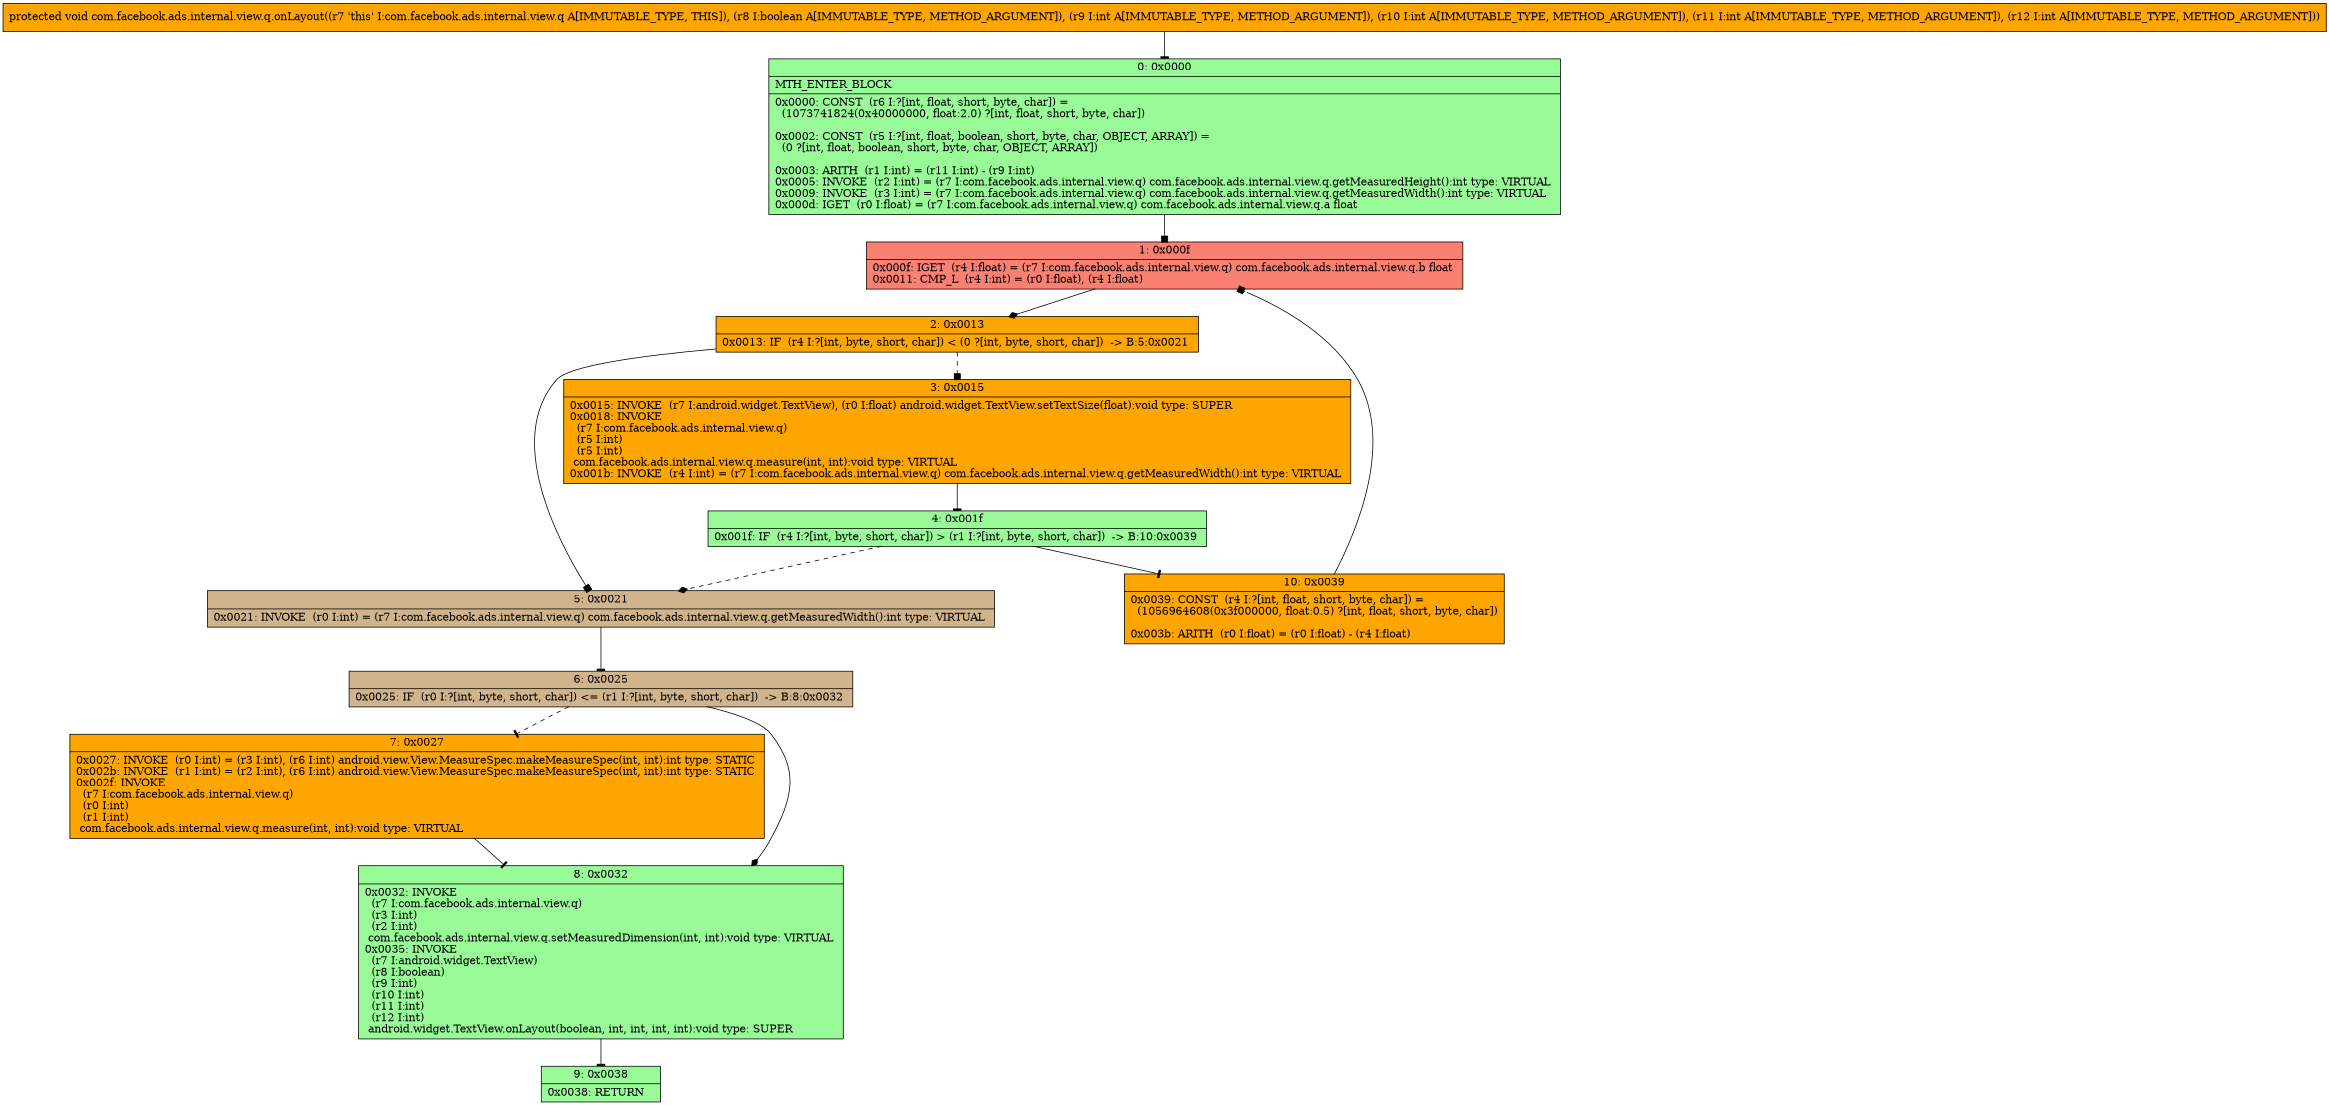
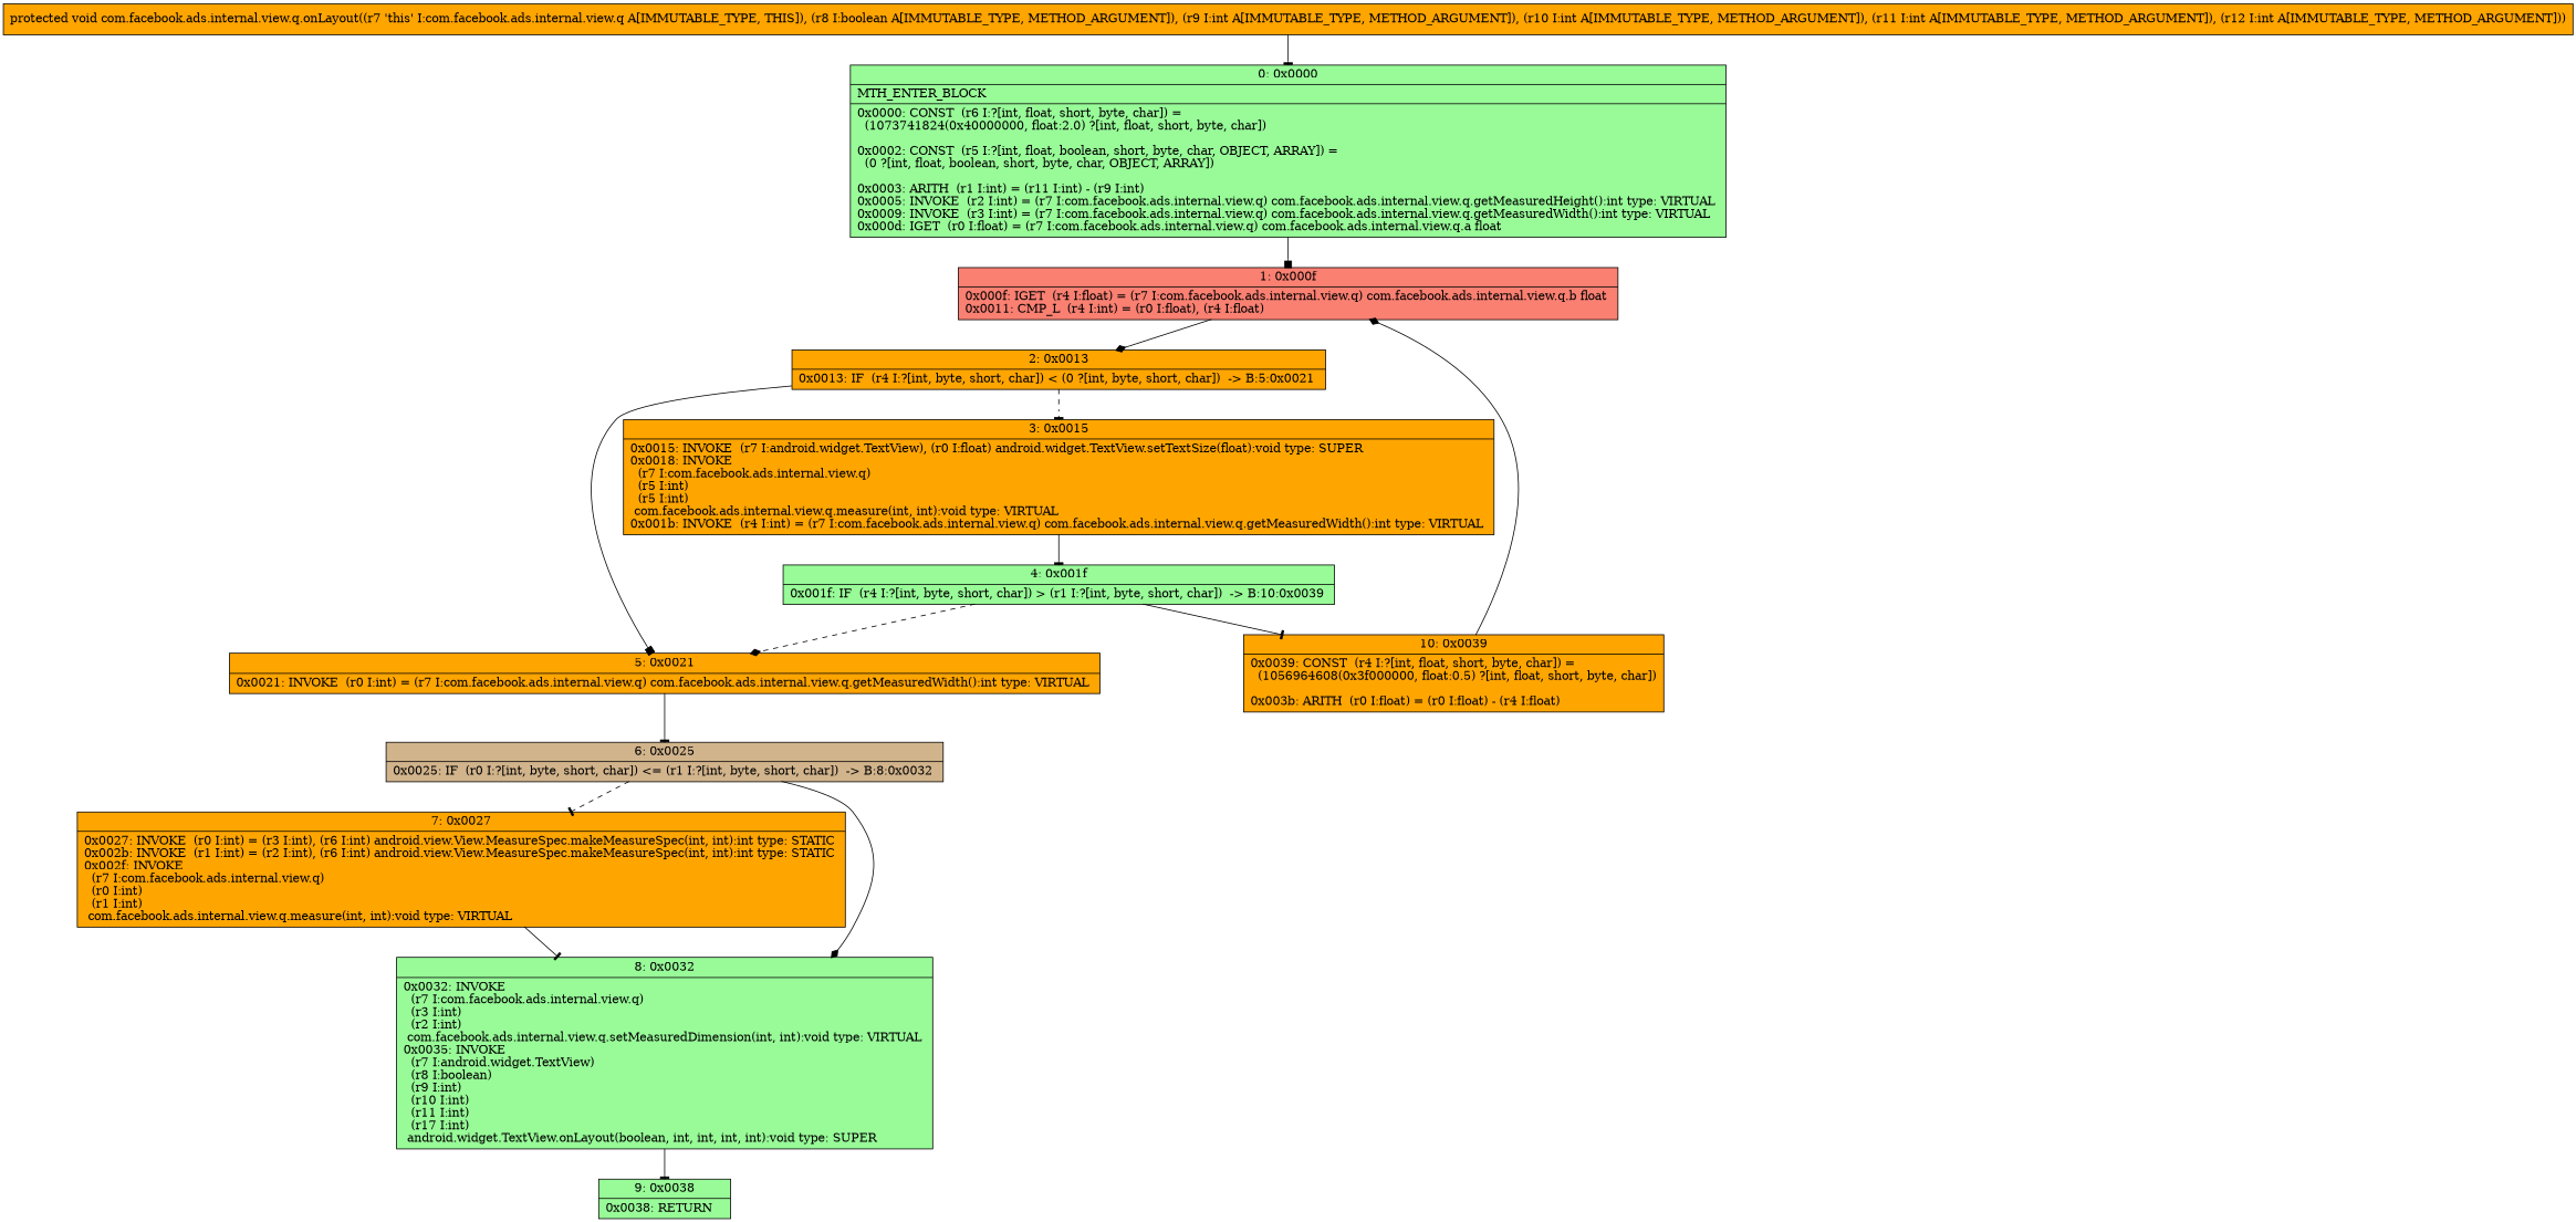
  digraph {
    node [fillcolor=orange shape=record style=filled]
    edge [arrowhead=tee]
    n1 [fillcolor=palegreen label="{0\:\ 0x0000|MTH_ENTER_BLOCK\l|0x0000: CONST  (r6 I:?[int, float, short, byte, char]) = \l  (1073741824(0x40000000, float:2.0) ?[int, float, short, byte, char])\l \l0x0002: CONST  (r5 I:?[int, float, boolean, short, byte, char, OBJECT, ARRAY]) = \l  (0 ?[int, float, boolean, short, byte, char, OBJECT, ARRAY])\l \l0x0003: ARITH  (r1 I:int) = (r11 I:int) \- (r9 I:int) \l0x0005: INVOKE  (r2 I:int) = (r7 I:com.facebook.ads.internal.view.q) com.facebook.ads.internal.view.q.getMeasuredHeight():int type: VIRTUAL \l0x0009: INVOKE  (r3 I:int) = (r7 I:com.facebook.ads.internal.view.q) com.facebook.ads.internal.view.q.getMeasuredWidth():int type: VIRTUAL \l0x000d: IGET  (r0 I:float) = (r7 I:com.facebook.ads.internal.view.q) com.facebook.ads.internal.view.q.a float \l}"]
    n2 [fillcolor=salmon label="{1\:\ 0x000f|0x000f: IGET  (r4 I:float) = (r7 I:com.facebook.ads.internal.view.q) com.facebook.ads.internal.view.q.b float \l0x0011: CMP_L  (r4 I:int) = (r0 I:float), (r4 I:float) \l}"]
    n3 [label="{2\:\ 0x0013|0x0013: IF  (r4 I:?[int, byte, short, char]) \< (0 ?[int, byte, short, char])  \-\> B:5:0x0021 \l}"]
    n4 [label="{3\:\ 0x0015|0x0015: INVOKE  (r7 I:android.widget.TextView), (r0 I:float) android.widget.TextView.setTextSize(float):void type: SUPER \l0x0018: INVOKE  \l  (r7 I:com.facebook.ads.internal.view.q)\l  (r5 I:int)\l  (r5 I:int)\l com.facebook.ads.internal.view.q.measure(int, int):void type: VIRTUAL \l0x001b: INVOKE  (r4 I:int) = (r7 I:com.facebook.ads.internal.view.q) com.facebook.ads.internal.view.q.getMeasuredWidth():int type: VIRTUAL \l}"]
-   n5 [fillcolor=tan label="{5\:\ 0x0021|0x0021: INVOKE  (r0 I:int) = (r7 I:com.facebook.ads.internal.view.q) com.facebook.ads.internal.view.q.getMeasuredWidth():int type: VIRTUAL \l}"]
+   n5 [label="{5\:\ 0x0021|0x0021: INVOKE  (r0 I:int) = (r7 I:com.facebook.ads.internal.view.q) com.facebook.ads.internal.view.q.getMeasuredWidth():int type: VIRTUAL \l}"]
    n6 [fillcolor=palegreen label="{4\:\ 0x001f|0x001f: IF  (r4 I:?[int, byte, short, char]) \> (r1 I:?[int, byte, short, char])  \-\> B:10:0x0039 \l}"]
    n7 [fillcolor=tan label="{6\:\ 0x0025|0x0025: IF  (r0 I:?[int, byte, short, char]) \<= (r1 I:?[int, byte, short, char])  \-\> B:8:0x0032 \l}"]
    n8 [label="{10\:\ 0x0039|0x0039: CONST  (r4 I:?[int, float, short, byte, char]) = \l  (1056964608(0x3f000000, float:0.5) ?[int, float, short, byte, char])\l \l0x003b: ARITH  (r0 I:float) = (r0 I:float) \- (r4 I:float) \l}"]
    n9 [label="{7\:\ 0x0027|0x0027: INVOKE  (r0 I:int) = (r3 I:int), (r6 I:int) android.view.View.MeasureSpec.makeMeasureSpec(int, int):int type: STATIC \l0x002b: INVOKE  (r1 I:int) = (r2 I:int), (r6 I:int) android.view.View.MeasureSpec.makeMeasureSpec(int, int):int type: STATIC \l0x002f: INVOKE  \l  (r7 I:com.facebook.ads.internal.view.q)\l  (r0 I:int)\l  (r1 I:int)\l com.facebook.ads.internal.view.q.measure(int, int):void type: VIRTUAL \l}"]
-   n10 [fillcolor=palegreen label="{8\:\ 0x0032|0x0032: INVOKE  \l  (r7 I:com.facebook.ads.internal.view.q)\l  (r3 I:int)\l  (r2 I:int)\l com.facebook.ads.internal.view.q.setMeasuredDimension(int, int):void type: VIRTUAL \l0x0035: INVOKE  \l  (r7 I:android.widget.TextView)\l  (r8 I:boolean)\l  (r9 I:int)\l  (r10 I:int)\l  (r11 I:int)\l  (r12 I:int)\l android.widget.TextView.onLayout(boolean, int, int, int, int):void type: SUPER \l}"]
+   n10 [fillcolor=palegreen label="{8\:\ 0x0032|0x0032: INVOKE  \l  (r7 I:com.facebook.ads.internal.view.q)\l  (r3 I:int)\l  (r2 I:int)\l com.facebook.ads.internal.view.q.setMeasuredDimension(int, int):void type: VIRTUAL \l0x0035: INVOKE  \l  (r7 I:android.widget.TextView)\l  (r8 I:boolean)\l  (r9 I:int)\l  (r10 I:int)\l  (r11 I:int)\l  (r17 I:int)\l android.widget.TextView.onLayout(boolean, int, int, int, int):void type: SUPER \l}"]
    n11 [fillcolor=palegreen label="{9\:\ 0x0038|0x0038: RETURN   \l}"]
    n12 [label="{protected void com.facebook.ads.internal.view.q.onLayout((r7 'this' I:com.facebook.ads.internal.view.q A[IMMUTABLE_TYPE, THIS]), (r8 I:boolean A[IMMUTABLE_TYPE, METHOD_ARGUMENT]), (r9 I:int A[IMMUTABLE_TYPE, METHOD_ARGUMENT]), (r10 I:int A[IMMUTABLE_TYPE, METHOD_ARGUMENT]), (r11 I:int A[IMMUTABLE_TYPE, METHOD_ARGUMENT]), (r12 I:int A[IMMUTABLE_TYPE, METHOD_ARGUMENT])) }"]
    n1 -> n2 [arrowhead=box]
    n2 -> n3 [arrowhead=diamond]
-   n3 -> n4 [arrowhead=box style=dashed]
+   n3 -> n4 [style=dashed]
    n3 -> n5 [arrowhead=box]
    n4 -> n6
    n5 -> n7
    n6 -> n5 [arrowhead=diamond style=dashed]
    n6 -> n8
    n7 -> n9 [style=dashed]
    n7 -> n10 [arrowhead=diamond]
-   n8 -> n2 [arrowhead=box]
+   n8 -> n2 [arrowhead=diamond]
    n9 -> n10
    n10 -> n11
    n12 -> n1
  }
